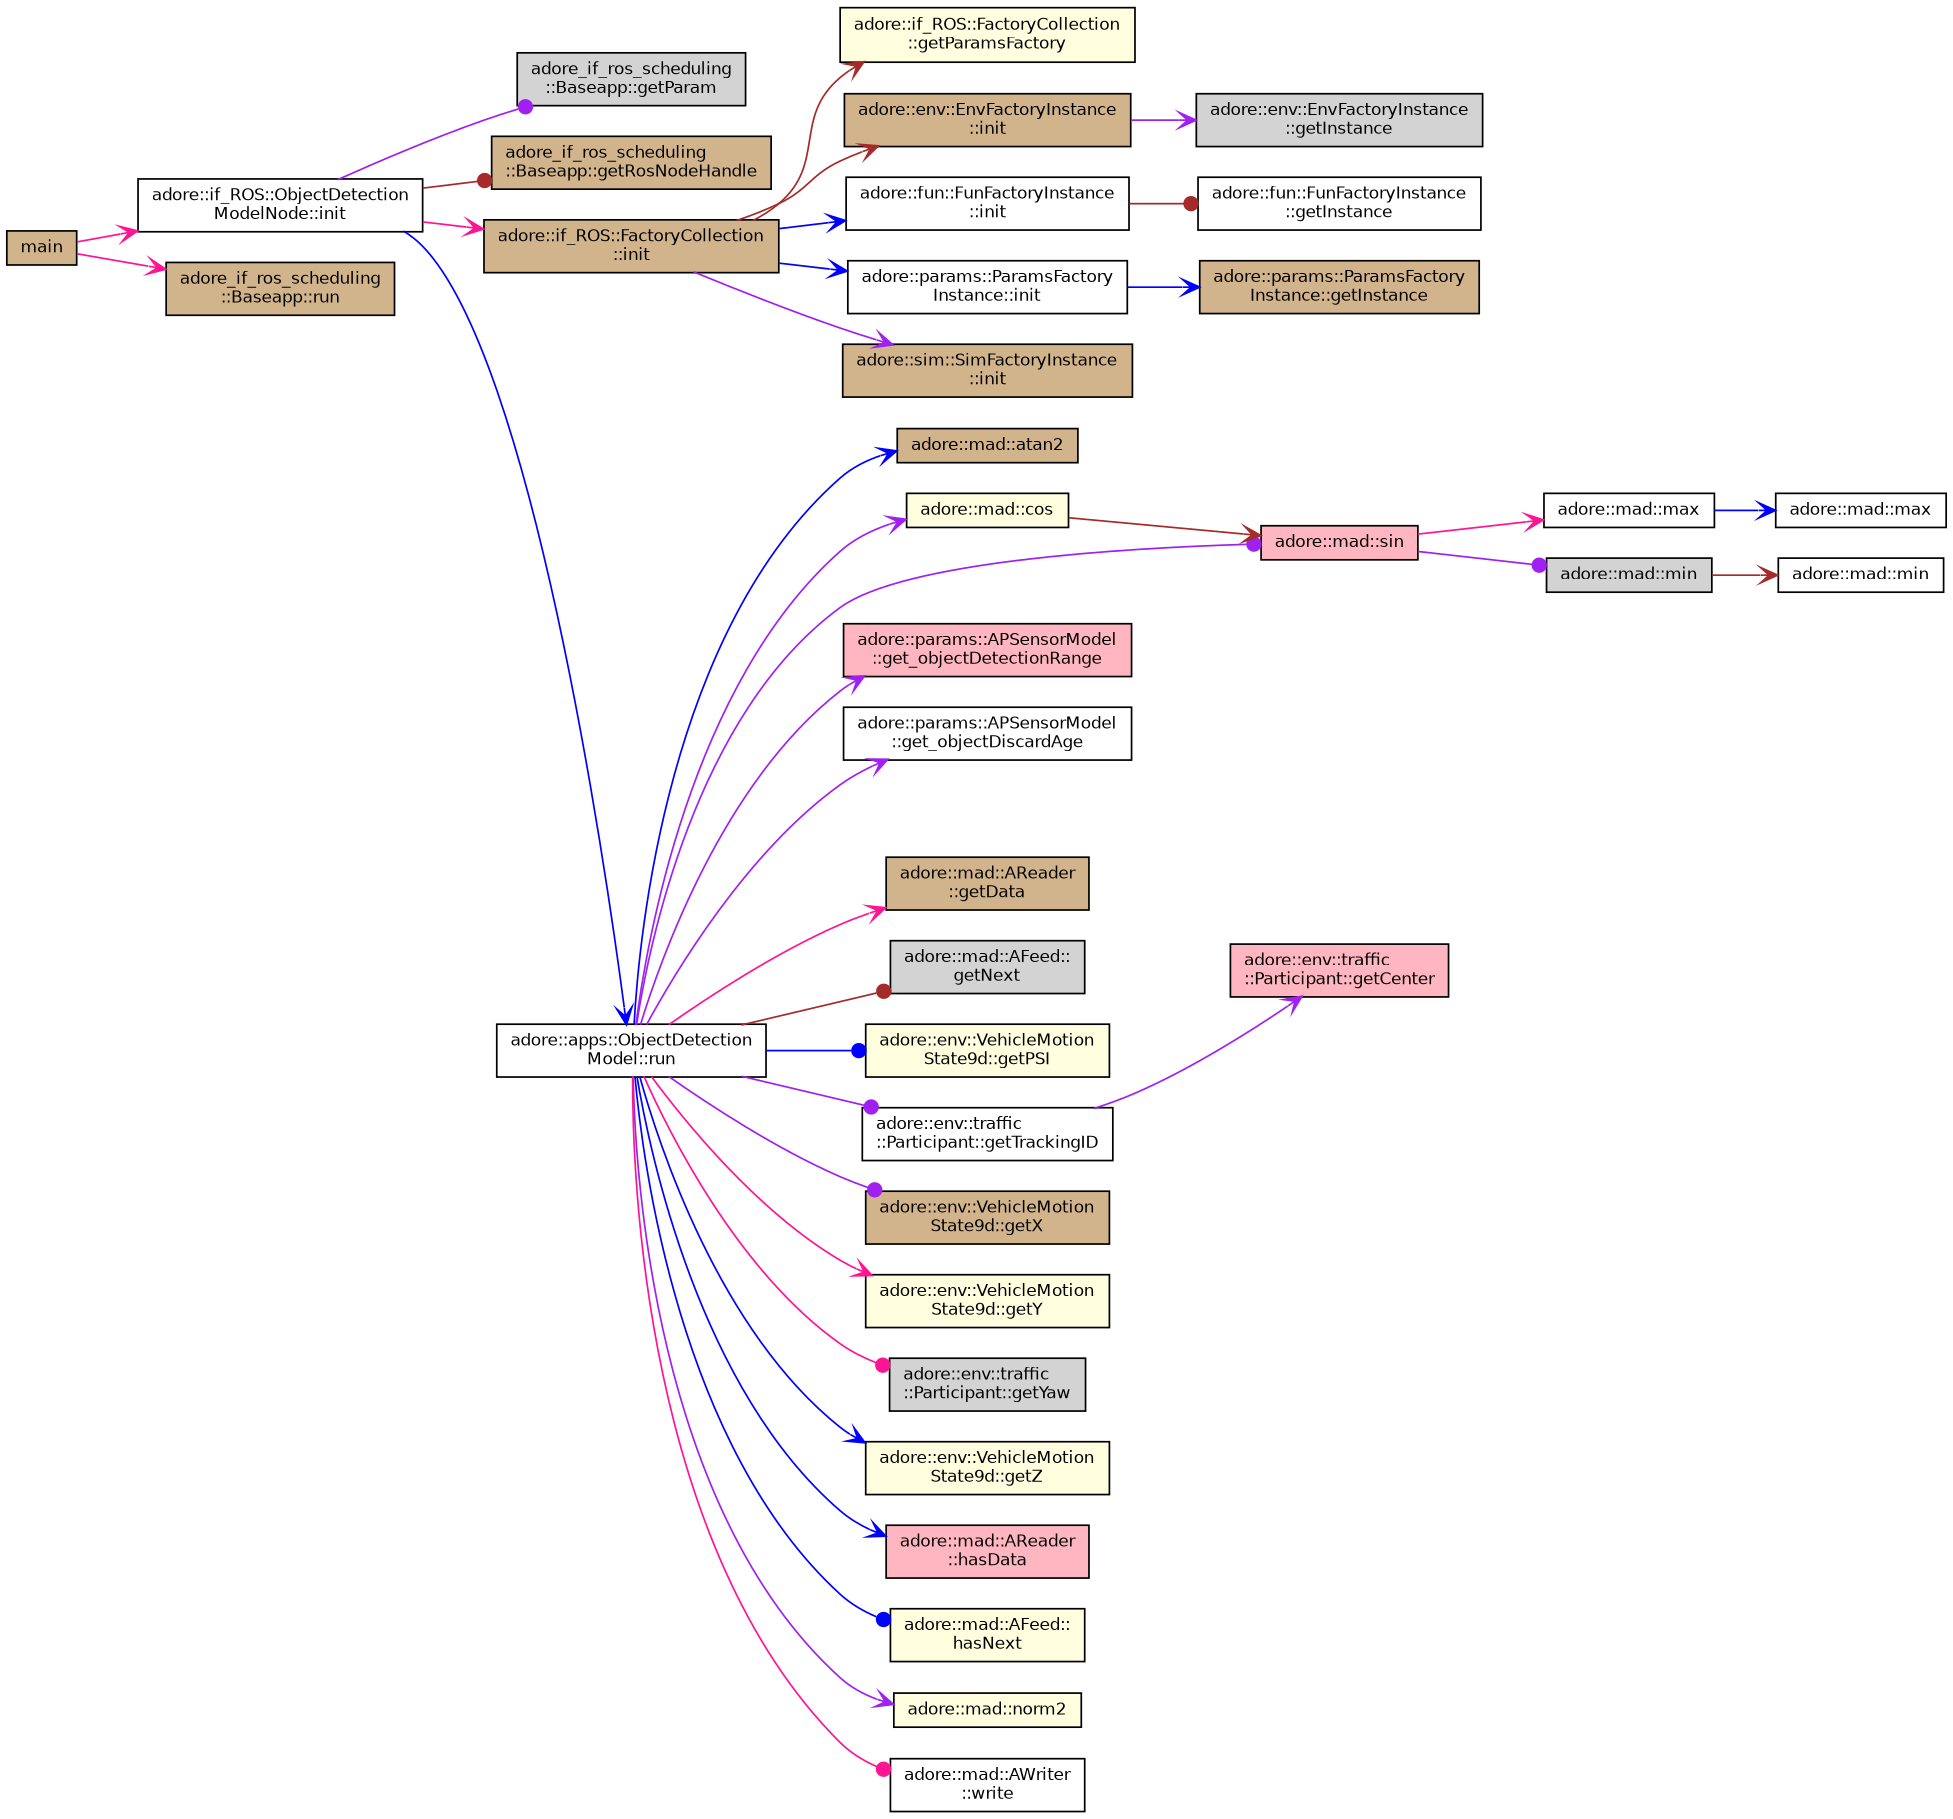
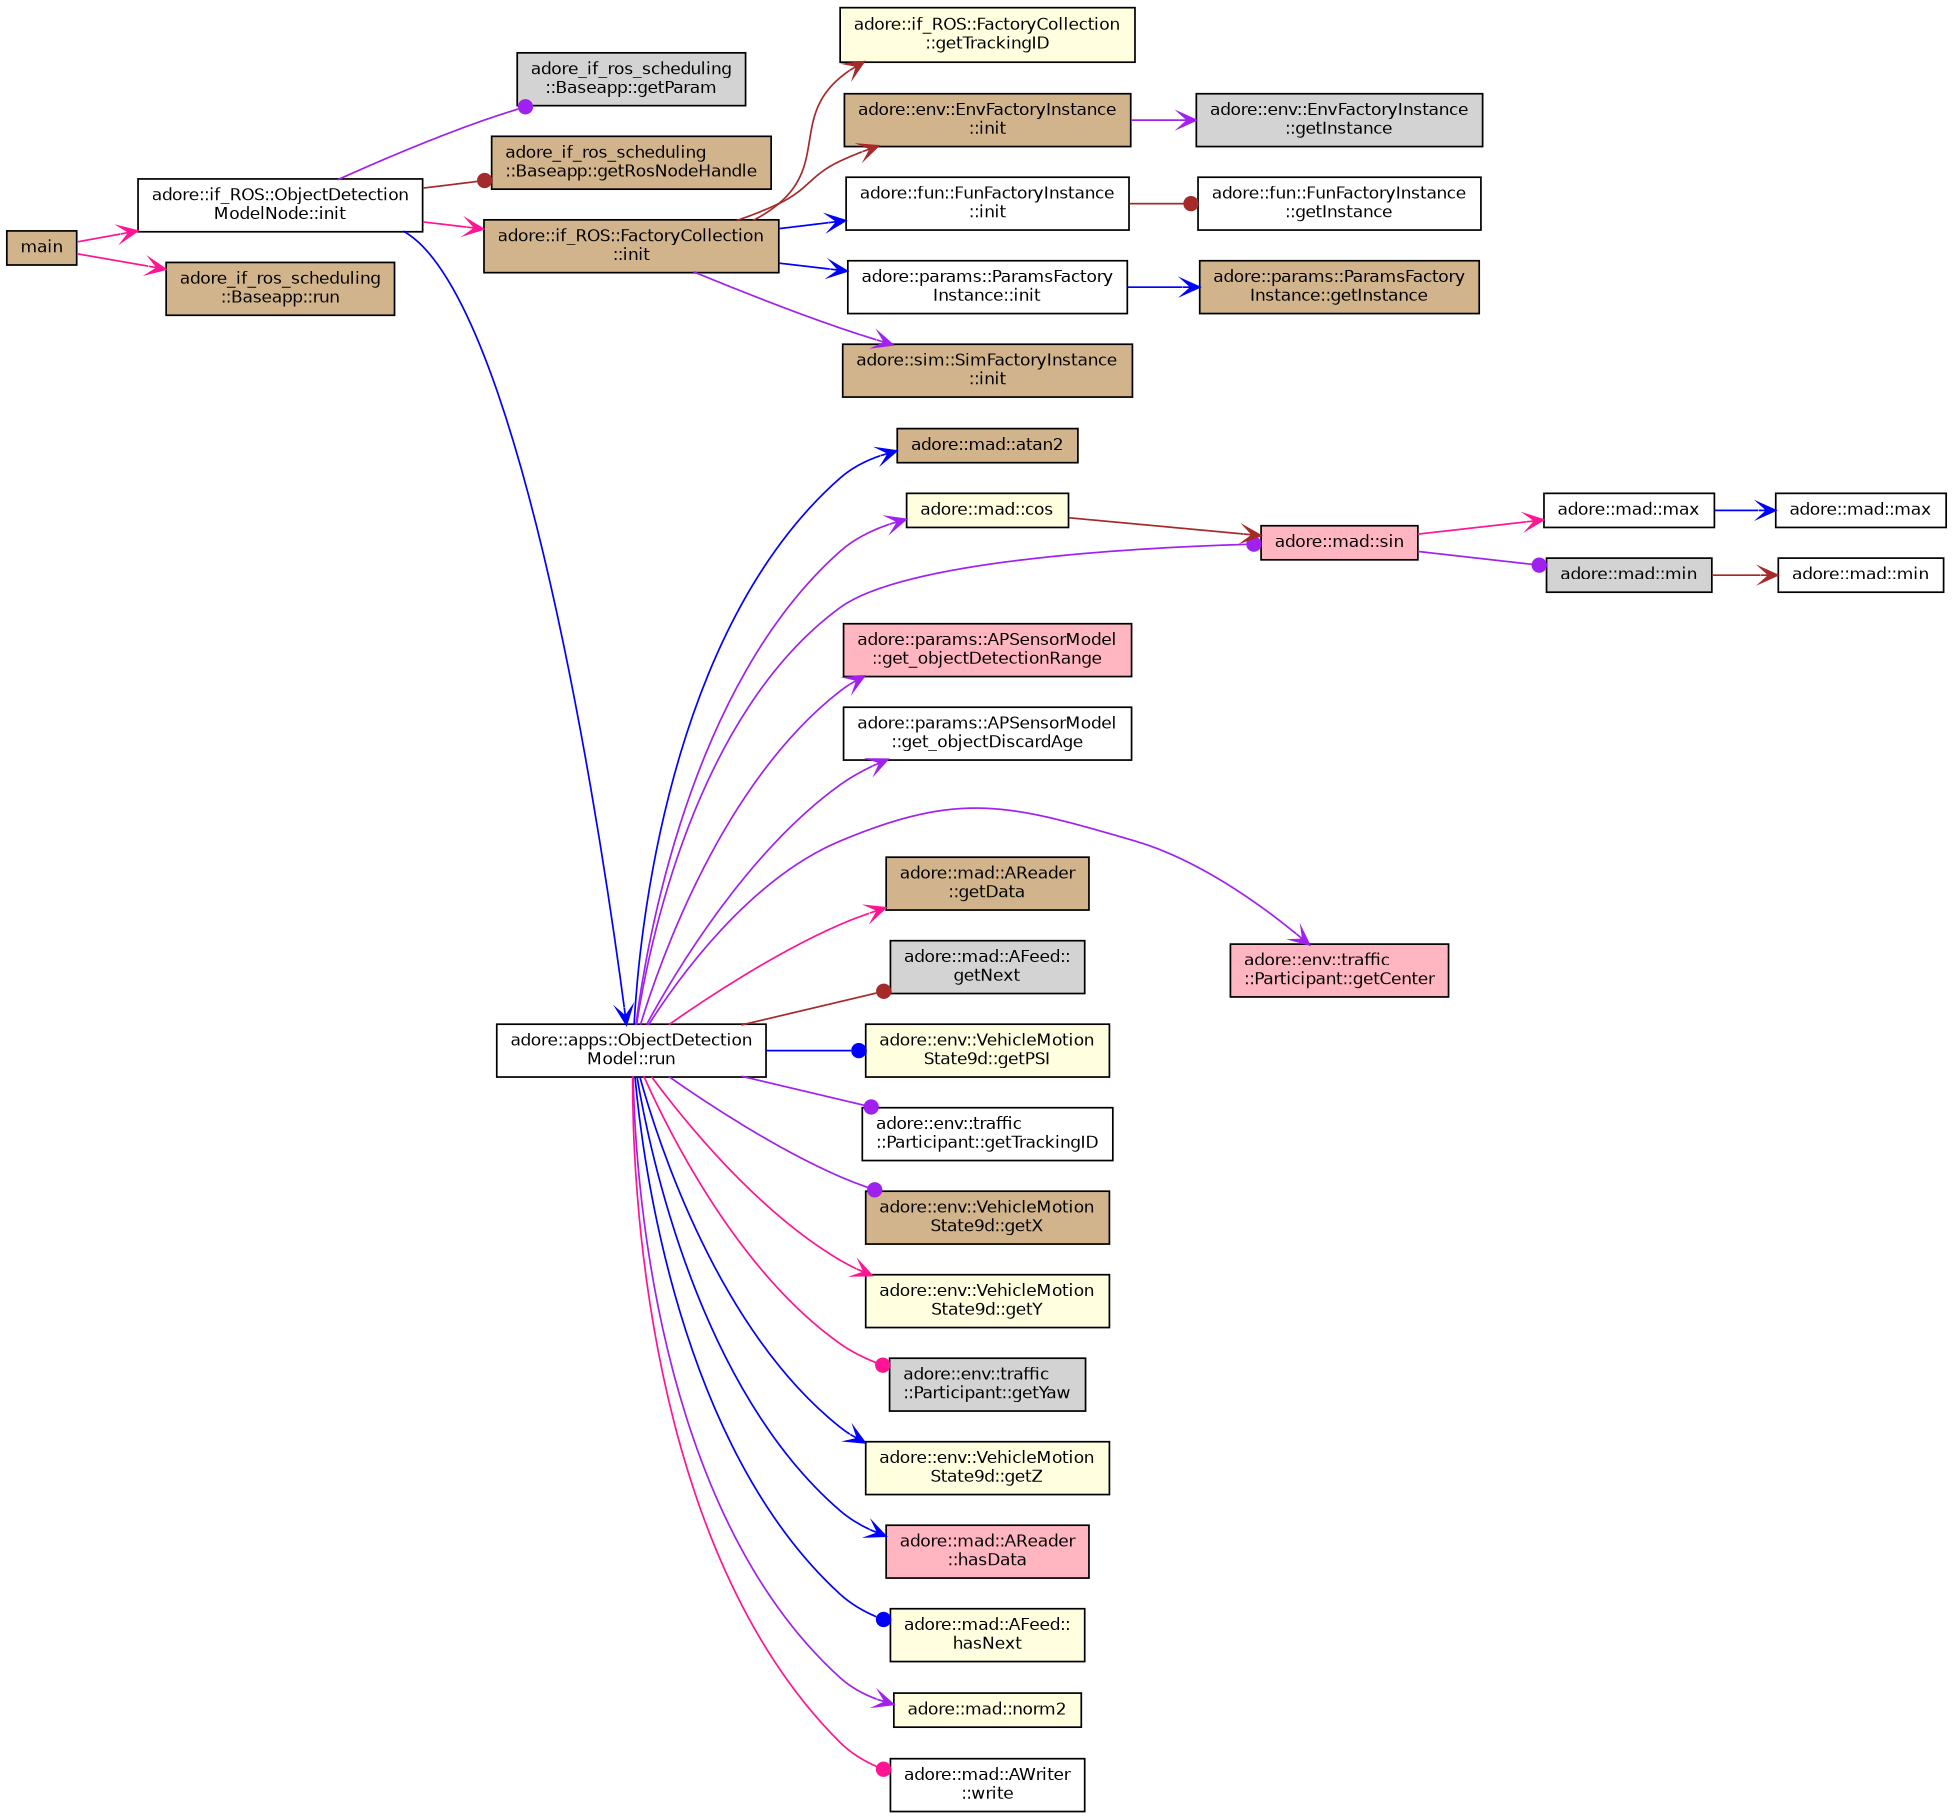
  digraph {
    fontname="DejaVu Sans"
    rankdir=LR
    node [color=black fillcolor=white fontname="DejaVu Sans" fontsize=10 shape=record style=filled]
    edge [arrowhead=vee color=purple fontname="DejaVu Sans" fontsize=10 labelfontname=Helvetica labelfontsize=10 style=solid]
    n1 [fillcolor=tan fontcolor=black height=0.2 label=main width=0.4]
    n2 [height=0.2 label="adore::if_ROS::ObjectDetection\lModelNode::init" width=0.4]
    n3 [fillcolor=tan height=0.2 label="adore_if_ros_scheduling\l::Baseapp::run" width=0.4]
    n4 [fillcolor=lightgrey height=0.2 label="adore_if_ros_scheduling\l::Baseapp::getParam" width=0.4]
    n5 [fillcolor=tan height=0.2 label="adore_if_ros_scheduling\l::Baseapp::getRosNodeHandle" width=0.4]
    n6 [fillcolor=tan height=0.2 label="adore::if_ROS::FactoryCollection\l::init" width=0.4]
    n7 [height=0.2 label="adore::apps::ObjectDetection\lModel::run" width=0.4]
-   n8 [fillcolor=lightyellow height=0.2 label="adore::if_ROS::FactoryCollection\l::getParamsFactory" width=0.4]
+   n8 [fillcolor=lightyellow height=0.2 label="adore::if_ROS::FactoryCollection\l::getTrackingID" width=0.4]
    n9 [fillcolor=tan height=0.2 label="adore::env::EnvFactoryInstance\l::init" width=0.4]
    n10 [height=0.2 label="adore::fun::FunFactoryInstance\l::init" width=0.4]
    n11 [height=0.2 label="adore::params::ParamsFactory\lInstance::init" width=0.4]
    n12 [fillcolor=tan height=0.2 label="adore::sim::SimFactoryInstance\l::init" width=0.4]
    n13 [fillcolor=tan height=0.2 label="adore::mad::atan2" width=0.4]
    n14 [fillcolor=lightyellow height=0.2 label="adore::mad::cos" width=0.4]
    n15 [fillcolor=lightpink height=0.2 label="adore::mad::sin" width=0.4]
    n16 [fillcolor=lightpink height=0.2 label="adore::params::APSensorModel\l::get_objectDetectionRange" width=0.4]
    n17 [height=0.2 label="adore::params::APSensorModel\l::get_objectDiscardAge" width=0.4]
    n18 [fillcolor=lightpink height=0.2 label="adore::env::traffic\l::Participant::getCenter" width=0.4]
    n19 [fillcolor=tan height=0.2 label="adore::mad::AReader\l::getData" width=0.4]
    n20 [fillcolor=lightgrey height=0.2 label="adore::mad::AFeed::\lgetNext" width=0.4]
    n21 [fillcolor=lightyellow height=0.2 label="adore::env::VehicleMotion\lState9d::getPSI" width=0.4]
    n22 [height=0.2 label="adore::env::traffic\l::Participant::getTrackingID" width=0.4]
    n23 [fillcolor=tan height=0.2 label="adore::env::VehicleMotion\lState9d::getX" width=0.4]
    n24 [fillcolor=lightyellow height=0.2 label="adore::env::VehicleMotion\lState9d::getY" width=0.4]
    n25 [fillcolor=lightgrey height=0.2 label="adore::env::traffic\l::Participant::getYaw" width=0.4]
    n26 [fillcolor=lightyellow height=0.2 label="adore::env::VehicleMotion\lState9d::getZ" width=0.4]
    n27 [fillcolor=lightpink height=0.2 label="adore::mad::AReader\l::hasData" width=0.4]
    n28 [fillcolor=lightyellow height=0.2 label="adore::mad::AFeed::\lhasNext" width=0.4]
    n29 [fillcolor=lightyellow height=0.2 label="adore::mad::norm2" width=0.4]
    n30 [height=0.2 label="adore::mad::AWriter\l::write" width=0.4]
    n31 [fillcolor=lightgrey height=0.2 label="adore::env::EnvFactoryInstance\l::getInstance" width=0.4]
    n32 [height=0.2 label="adore::fun::FunFactoryInstance\l::getInstance" width=0.4]
    n33 [fillcolor=tan height=0.2 label="adore::params::ParamsFactory\lInstance::getInstance" width=0.4]
    n34 [height=0.2 label="adore::mad::max" width=0.4]
    n35 [fillcolor=lightgrey height=0.2 label="adore::mad::min" width=0.4]
    n36 [height=0.2 label="adore::mad::max" width=0.4]
    n37 [height=0.2 label="adore::mad::min" width=0.4]
    n1 -> n2 [color=deeppink]
    n1 -> n3 [color=deeppink]
    n2 -> n4 [arrowhead=dot]
    n2 -> n5 [arrowhead=dot color=brown]
    n2 -> n6 [color=deeppink]
    n2 -> n7 [color=blue]
    n6 -> n8 [color=brown]
    n6 -> n9 [color=brown]
    n6 -> n10 [color=blue]
    n6 -> n11 [color=blue]
    n6 -> n12
    n7 -> n13 [color=blue]
    n7 -> n14
    n7 -> n15 [arrowhead=dot]
    n7 -> n16
    n7 -> n17
-   n22 -> n18
+   n7 -> n18
    n7 -> n19 [color=deeppink]
    n7 -> n20 [arrowhead=dot color=brown]
    n7 -> n21 [arrowhead=dot color=blue]
    n7 -> n22 [arrowhead=dot]
    n7 -> n23 [arrowhead=dot]
    n7 -> n24 [color=deeppink]
    n7 -> n25 [arrowhead=dot color=deeppink]
    n7 -> n26 [color=blue]
    n7 -> n27 [color=blue]
    n7 -> n28 [arrowhead=dot color=blue]
    n7 -> n29
    n7 -> n30 [arrowhead=dot color=deeppink]
    n9 -> n31
    n10 -> n32 [arrowhead=dot color=brown]
    n11 -> n33 [color=blue]
    n14 -> n15 [color=brown]
    n15 -> n34 [color=deeppink]
    n15 -> n35 [arrowhead=dot]
    n34 -> n36 [color=blue]
    n35 -> n37 [color=brown]
  }
